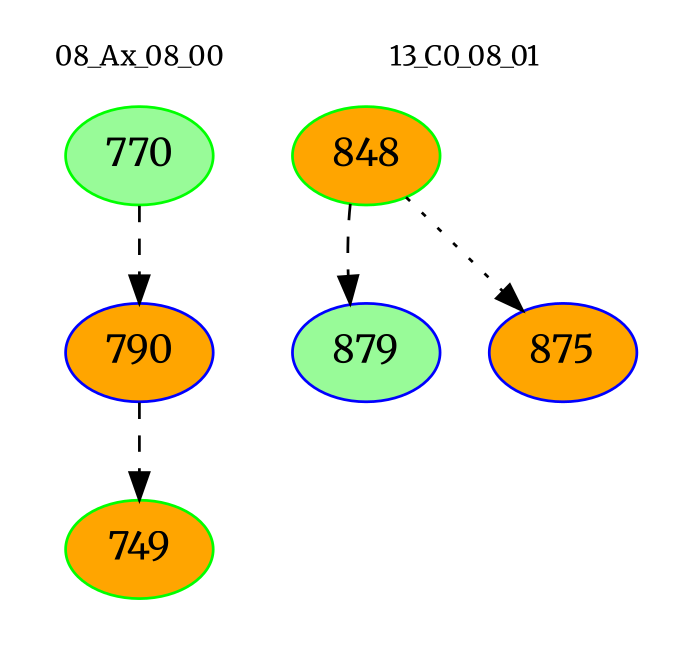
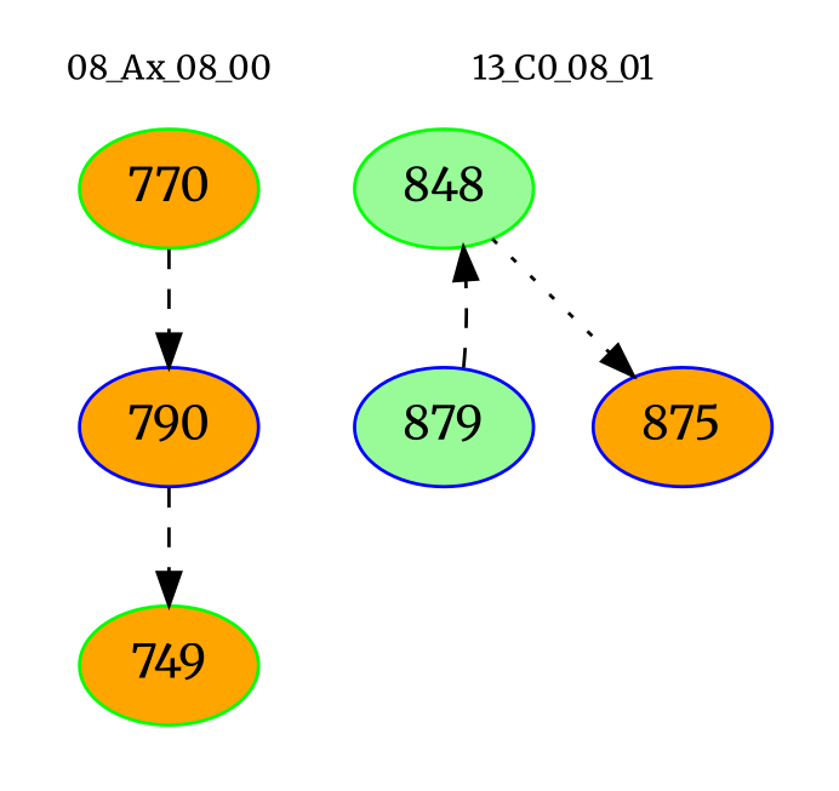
  digraph {
    fontname=Merriweather
    node [color=green fillcolor=orange fontname=Merriweather style=filled]
    edge [color=black fontname=Merriweather style=dashed]
-   n1 [fillcolor=palegreen label=770]
+   n1 [label=770]
    n2 [label=749]
    n3 [color=blue label=790]
-   n4 [label=848]
+   n4 [fillcolor=palegreen label=848]
    n5 [color=blue fillcolor=palegreen label=879]
    n6 [color=blue label=875]
    subgraph cluster_1 {
      color=white
      fontsize=10
      label="08_Ax_08_00"
      n1
      n2
      n3
    }
    subgraph cluster_2 {
      color=white
      fontsize=10
      label="13_C0_08_01"
      n4
      n5
      n6
    }
    n1 -> n3
    n3 -> n2
-   n4 -> n5
+   n5 -> n4
    n4 -> n6 [style=dotted]
  }
